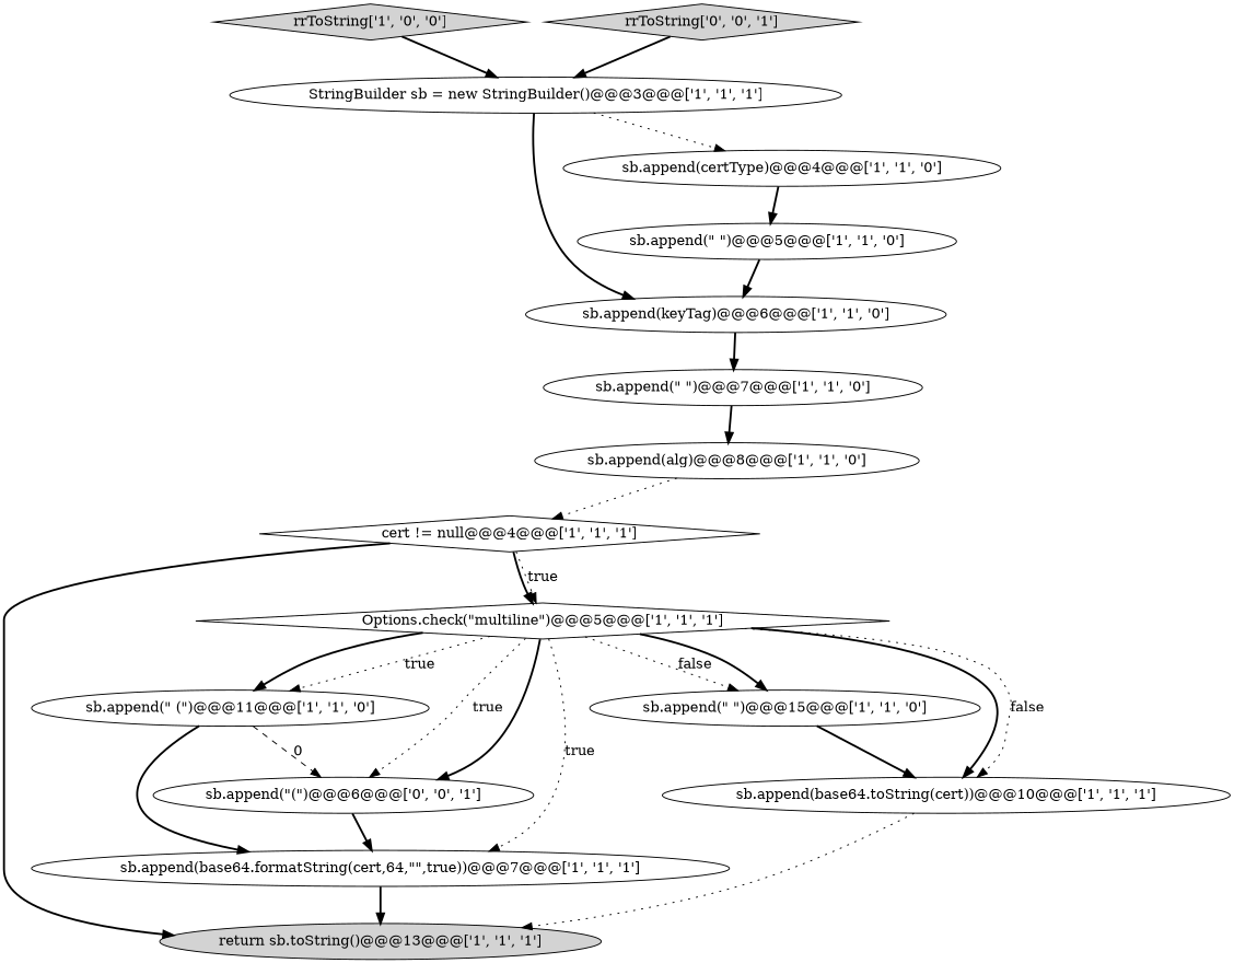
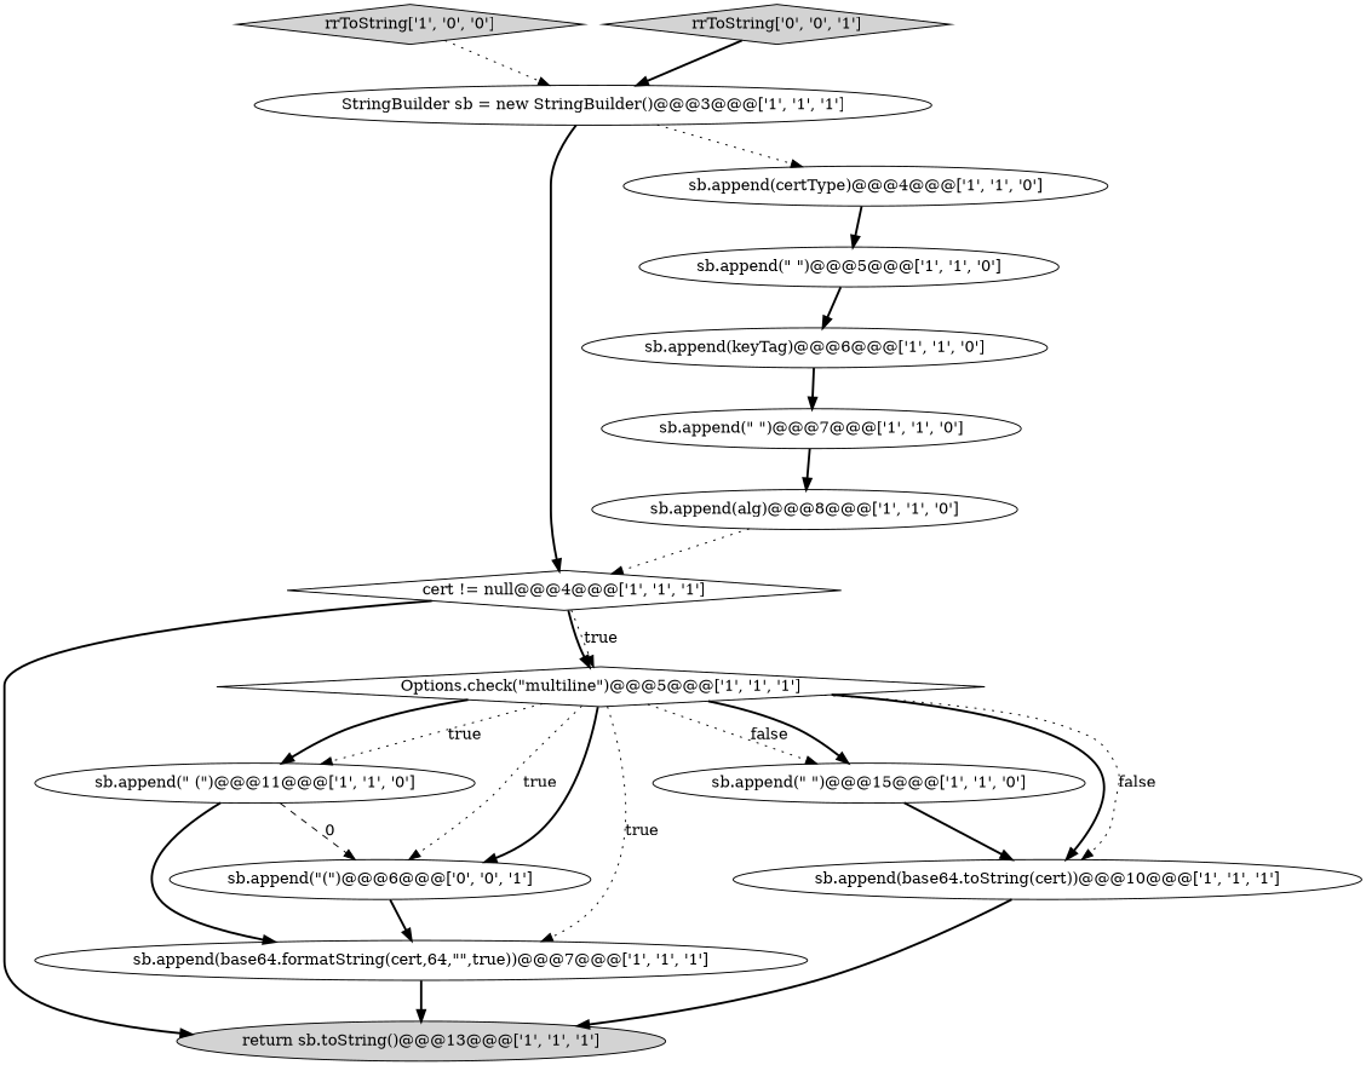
  digraph {
    node [fillcolor=white shape=ellipse style=filled]
    edge [style=bold]
    n1 [label="sb.append(\" (\")@@@11@@@['1', '1', '0']"]
    n2 [label="sb.append(\"(\")@@@6@@@['0', '0', '1']"]
    n3 [label="sb.append(base64.formatString(cert,64,\"\",true))@@@7@@@['1', '1', '1']"]
    n4 [fillcolor=lightgray label="return sb.toString()@@@13@@@['1', '1', '1']"]
    n5 [label="sb.append(\" \")@@@15@@@['1', '1', '0']"]
    n6 [label="sb.append(base64.toString(cert))@@@10@@@['1', '1', '1']"]
    n7 [label="sb.append(\" \")@@@7@@@['1', '1', '0']"]
    n8 [label="sb.append(alg)@@@8@@@['1', '1', '0']"]
    n9 [label="cert != null@@@4@@@['1', '1', '1']" shape=diamond]
    n10 [label="StringBuilder sb = new StringBuilder()@@@3@@@['1', '1', '1']"]
    n11 [label="sb.append(certType)@@@4@@@['1', '1', '0']"]
    n12 [label="Options.check(\"multiline\")@@@5@@@['1', '1', '1']" shape=diamond]
    n13 [label="sb.append(\" \")@@@5@@@['1', '1', '0']"]
    n14 [label="sb.append(keyTag)@@@6@@@['1', '1', '0']"]
    n15 [fillcolor=lightgray label="rrToString['1', '0', '0']" shape=diamond]
    n16 [fillcolor=lightgray label="rrToString['0', '0', '1']" shape=diamond]
    n1 -> n2 [label=0 style=dashed]
    n1 -> n3
    n2 -> n3
    n3 -> n4
    n5 -> n6
-   n6 -> n4 [style=dotted]
+   n6 -> n4
    n7 -> n8
    n8 -> n9 [style=dotted]
    n9 -> n4
    n9 -> n12 [label=true style=dotted]
    n9 -> n12
-   n10 -> n14
+   n10 -> n9
    n10 -> n11 [style=dotted]
    n11 -> n13
    n12 -> n1
    n12 -> n1 [label=true style=dotted]
    n12 -> n2
    n12 -> n2 [label=true style=dotted]
    n12 -> n3 [label=true style=dotted]
    n12 -> n5 [label=false style=dotted]
    n12 -> n5
    n12 -> n6
    n12 -> n6 [label=false style=dotted]
    n13 -> n14
    n14 -> n7
-   n15 -> n10
+   n15 -> n10 [style=dotted]
    n16 -> n10
  }
